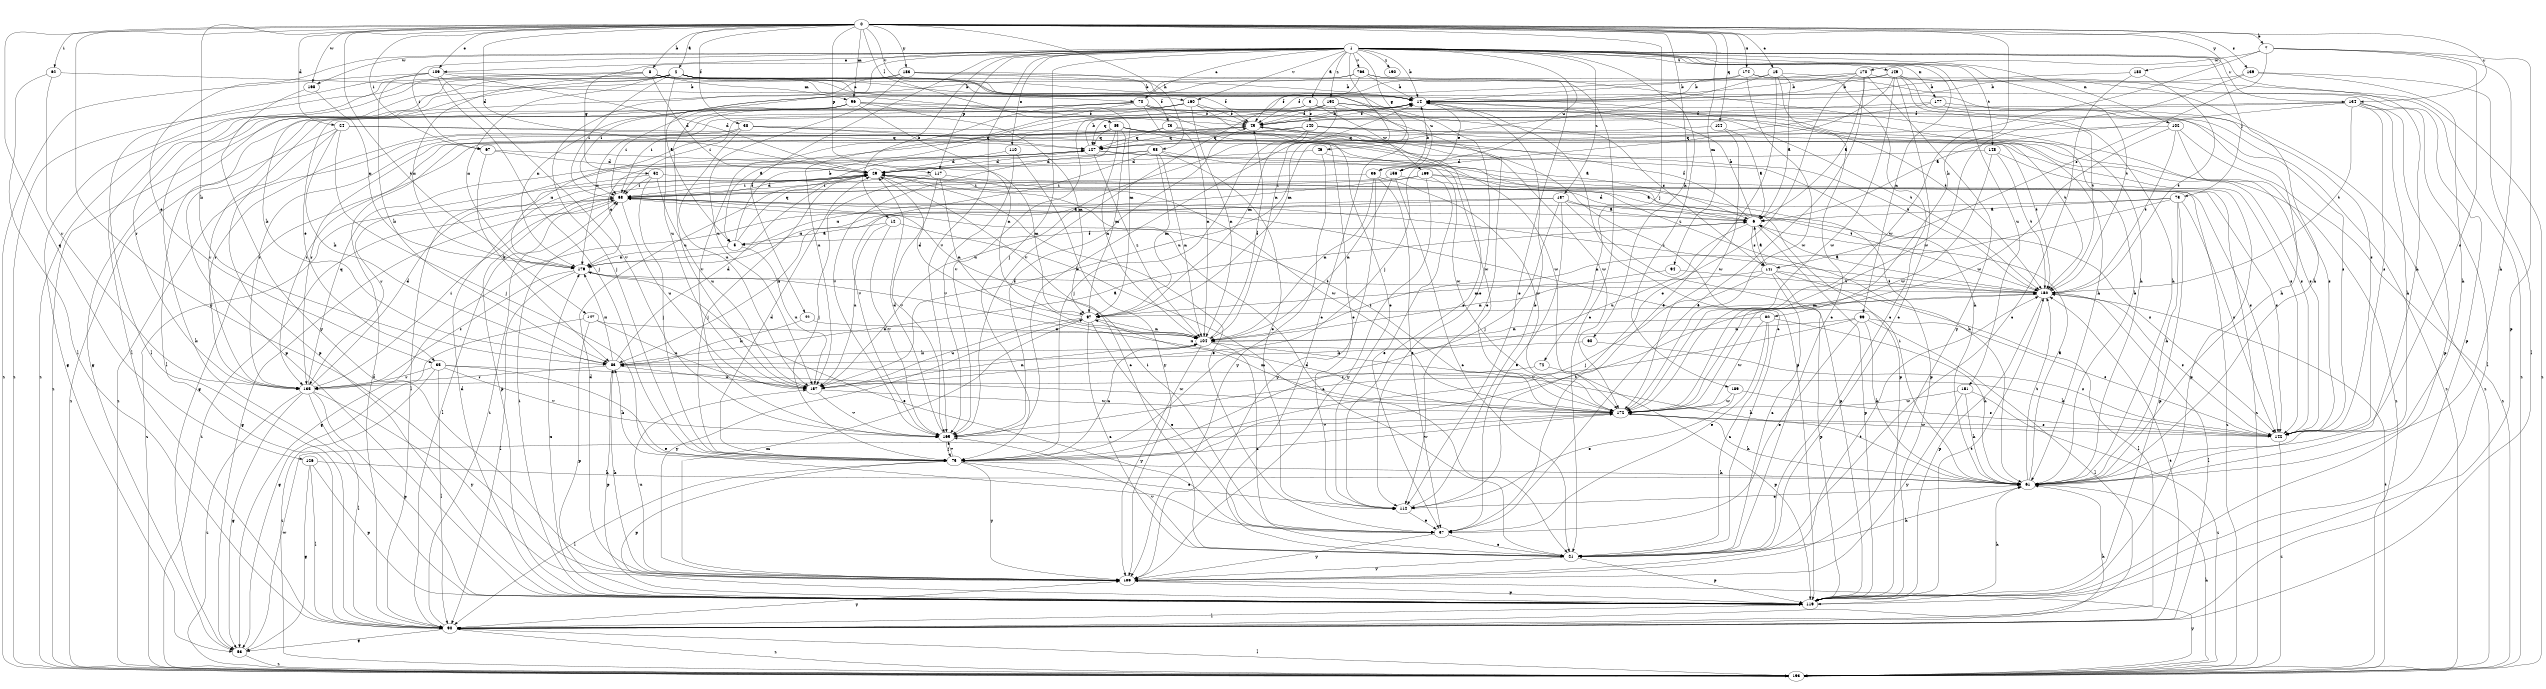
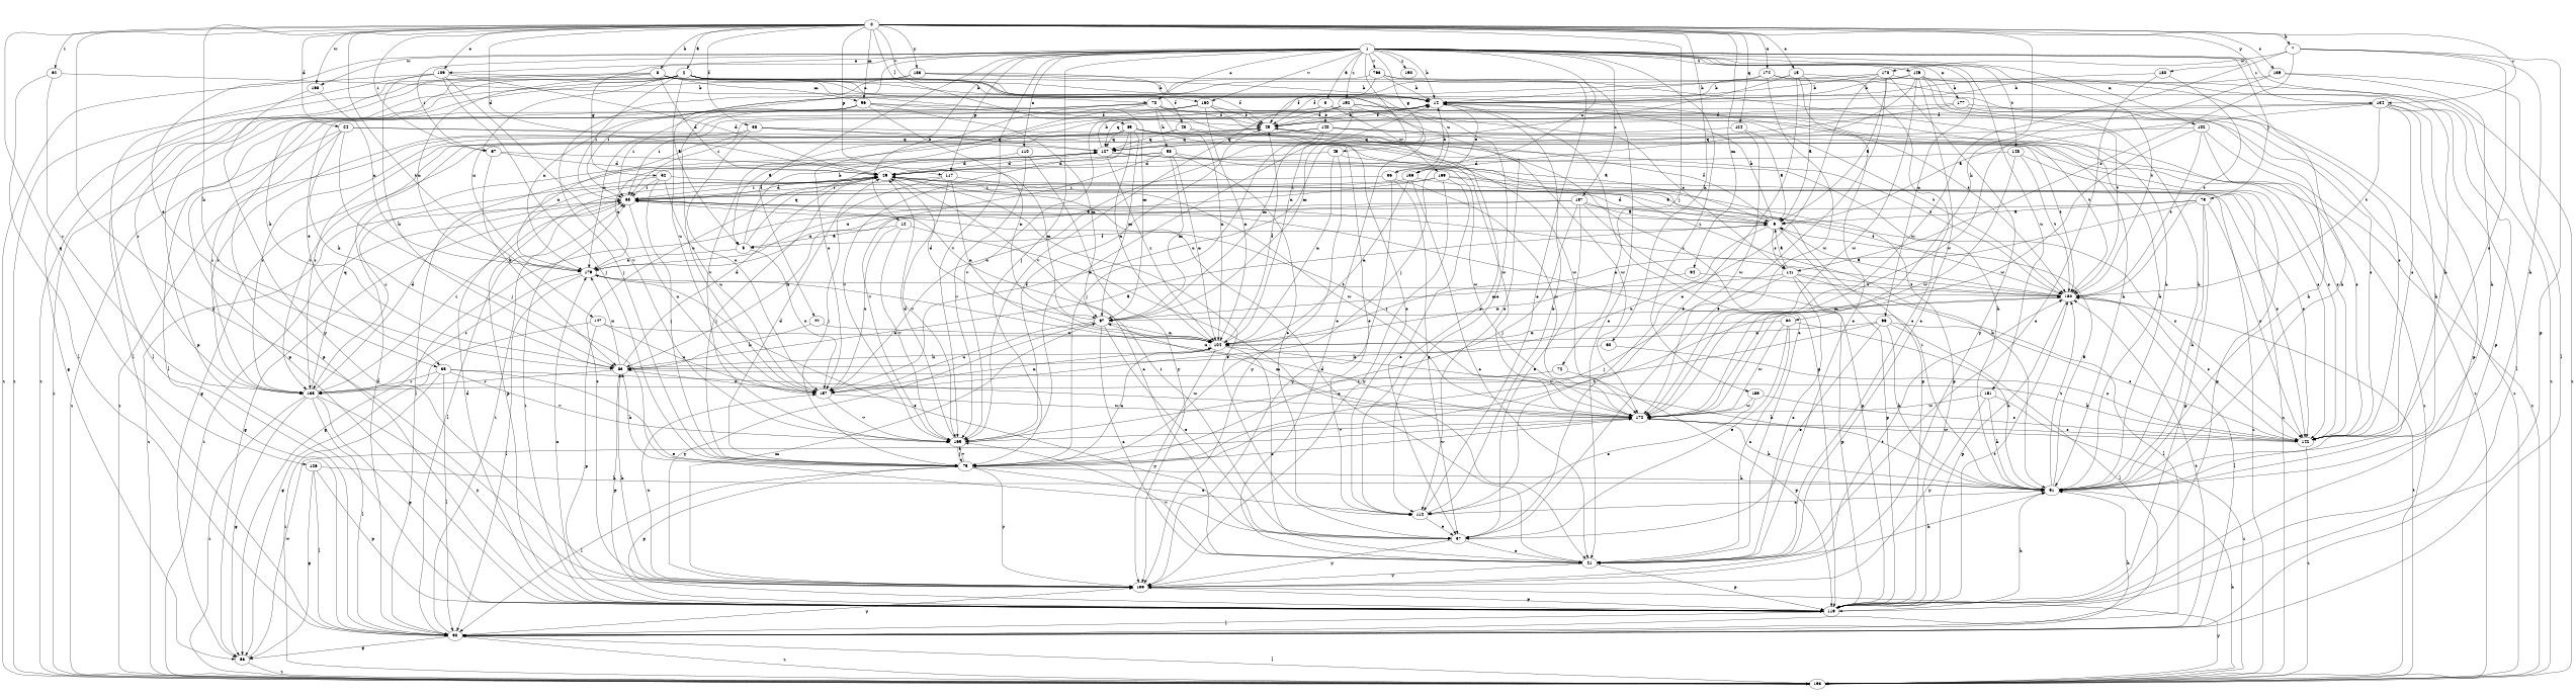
  strict digraph {
    0
    2
    7
    8
    15
    24
    29
    38
    58
    60
    62
    67
    72
    80
    83
    85
    94
    96
    109
    117
    124
    126
    134
    139
    147
    160
    168
    174
    180
    183
    186
    14
    n33 [label=70]
    150
    156
    43
    68
    90
    112
    119
    135
    157
    179
    193
    61
    141
    142
    170
    172
    45
    53
    97
    6
    21
    37
    75
    127
    104
    165
    1
    3
    5
    12
    35
    42
    46
    52
    73
    99
    102
    110
    148
    149
    151
    n75 [label=763]
    177
    187
    189
    190
    192
    140
    169
    36
    0 -> 2 [label=a]
    0 -> 7 [label=b]
    0 -> 8 [label=b]
    0 -> 15 [label=c]
    0 -> 24 [label=d]
    0 -> 29 [label=d]
    0 -> 38 [label=f]
-   0 -> 58 [label=h]
+   n33 -> 58 [label=h]
    0 -> 60 [label=h]
    0 -> 62 [label=i]
    0 -> 67 [label=i]
    0 -> 72 [label=j]
    0 -> 80 [label=k]
    0 -> 83 [label=k]
    0 -> 85 [label=l]
    0 -> 94 [label=m]
    0 -> 96 [label=m]
    0 -> 109 [label=o]
    0 -> 117 [label=p]
    0 -> 124 [label=q]
    0 -> 126 [label=q]
    0 -> 134 [label=r]
    0 -> 139 [label=s]
    0 -> 147 [label=t]
    0 -> 160 [label=v]
    0 -> 168 [label=w]
    0 -> 174 [label=x]
    0 -> 180 [label=y]
    0 -> 183 [label=y]
    0 -> 186 [label=y]
    2 -> 14 [label=b]
    2 -> n33 [label=c]
    2 -> 150 [label=t]
    2 -> 156 [label=u]
    2 -> 43 [label=f]
    2 -> 68 [label=i]
    2 -> 90 [label=l]
    2 -> 112 [label=o]
-   2 -> 119 [label=k]
+   2 -> 119 [label=p]
    2 -> 135 [label=r]
    2 -> 157 [label=u]
    2 -> 179 [label=x]
    2 -> 193 [label=z]
    7 -> 119 [label=p]
    7 -> 61 [label=h]
    7 -> 141 [label=s]
    7 -> 142 [label=s]
    7 -> 170 [label=w]
    7 -> 172 [label=w]
    8 -> 29 [label=d]
    8 -> 96 [label=m]
    8 -> 179 [label=x]
    8 -> 193 [label=z]
    8 -> 142 [label=s]
    8 -> 45 [label=f]
    8 -> 53 [label=g]
    8 -> 97 [label=m]
    15 -> 14 [label=b]
    15 -> 61 [label=h]
    15 -> 97 [label=m]
    15 -> 6 [label=a]
    15 -> 21 [label=c]
    15 -> 37 [label=e]
    24 -> 83 [label=k]
    24 -> 135 [label=r]
    24 -> 193 [label=z]
    24 -> 6 [label=a]
    24 -> 75 [label=j]
    24 -> 127 [label=q]
    29 -> 68 [label=i]
    29 -> 119 [label=p]
    29 -> 61 [label=h]
    29 -> 172 [label=w]
    29 -> 21 [label=c]
    29 -> 37 [label=e]
    29 -> 75 [label=j]
    38 -> 135 [label=r]
    38 -> 157 [label=u]
    38 -> 179 [label=x]
    38 -> 61 [label=h]
    38 -> 142 [label=s]
    38 -> 127 [label=q]
    58 -> 29 [label=d]
    58 -> 112 [label=o]
    58 -> 179 [label=x]
    58 -> 172 [label=w]
    58 -> 97 [label=m]
    58 -> 104 [label=n]
    58 -> 165 [label=v]
    60 -> 83 [label=k]
    60 -> 142 [label=s]
    62 -> 14 [label=b]
    62 -> 90 [label=l]
    62 -> 135 [label=r]
    67 -> 29 [label=d]
    67 -> 83 [label=k]
    67 -> 97 [label=m]
    72 -> 119 [label=p]
    72 -> 135 [label=r]
    80 -> 61 [label=h]
    80 -> 172 [label=w]
    80 -> 21 [label=c]
    80 -> 37 [label=e]
    80 -> 104 [label=n]
    83 -> 29 [label=d]
    83 -> 119 [label=p]
    83 -> 135 [label=r]
    83 -> 157 [label=u]
    83 -> 179 [label=x]
    83 -> 6 [label=a]
    85 -> 150 [label=t]
    85 -> 135 [label=r]
    85 -> 193 [label=z]
    85 -> 142 [label=s]
    85 -> 172 [label=w]
    85 -> 97 [label=m]
    85 -> 127 [label=q]
    85 -> 104 [label=n]
    85 -> 165 [label=v]
    94 -> 150 [label=t]
    94 -> 104 [label=n]
    96 -> 150 [label=t]
    96 -> 68 [label=i]
    96 -> 157 [label=u]
    96 -> 193 [label=z]
    96 -> 45 [label=f]
    96 -> 97 [label=m]
    96 -> 104 [label=n]
    109 -> 29 [label=d]
    109 -> 83 [label=k]
    109 -> 14 [label=b]
    109 -> 90 [label=l]
    109 -> 193 [label=z]
    109 -> 75 [label=j]
    109 -> 165 [label=v]
    117 -> 68 [label=i]
    117 -> 6 [label=a]
    117 -> 75 [label=j]
    117 -> 104 [label=n]
    117 -> 165 [label=v]
    124 -> 172 [label=w]
    124 -> 6 [label=a]
    124 -> 127 [label=q]
    126 -> 90 [label=l]
    126 -> 119 [label=p]
    126 -> 61 [label=h]
    126 -> 53 [label=g]
    134 -> 150 [label=t]
    134 -> 90 [label=l]
    134 -> 119 [label=p]
    134 -> 61 [label=h]
    134 -> 142 [label=s]
    134 -> 45 [label=f]
    134 -> 6 [label=a]
    134 -> 127 [label=q]
    139 -> 14 [label=b]
    139 -> 90 [label=l]
    139 -> 61 [label=h]
    139 -> 172 [label=w]
    147 -> 119 [label=p]
    147 -> 157 [label=u]
    147 -> 53 [label=g]
    147 -> 104 [label=n]
    160 -> 68 [label=i]
    160 -> 112 [label=o]
    160 -> 119 [label=p]
    160 -> 179 [label=x]
    160 -> 142 [label=s]
    160 -> 45 [label=f]
    160 -> 104 [label=n]
    168 -> 186 [label=y]
    168 -> 179 [label=x]
    174 -> 14 [label=b]
    174 -> 119 [label=p]
    174 -> 179 [label=x]
    174 -> 172 [label=w]
    174 -> 21 [label=c]
    180 -> 14 [label=b]
    180 -> 150 [label=t]
    180 -> 21 [label=c]
    183 -> 83 [label=k]
    183 -> 14 [label=b]
    183 -> 112 [label=o]
-   183 -> 157 [label=u]
    183 -> 21 [label=c]
    183 -> 75 [label=j]
-   186 -> 29 [label=d]
+   186 -> 29 [label=s]
    186 -> 83 [label=k]
    186 -> 150 [label=t]
    186 -> 119 [label=p]
    186 -> 157 [label=u]
    186 -> 97 [label=m]
    14 -> 45 [label=f]
    14 -> 21 [label=c]
    14 -> 36 [label=e]
    n33 -> 150 [label=t]
    n33 -> 90 [label=l]
    n33 -> 112 [label=o]
    n33 -> 119 [label=p]
    n33 -> 157 [label=u]
    n33 -> 45 [label=f]
    n33 -> 104 [label=n]
    n33 -> 165 [label=v]
    150 -> 68 [label=i]
    150 -> 90 [label=l]
    150 -> 119 [label=p]
    150 -> 142 [label=s]
    150 -> 97 [label=m]
    150 -> 6 [label=a]
    156 -> 68 [label=i]
    156 -> 142 [label=s]
    156 -> 21 [label=c]
    156 -> 104 [label=n]
    43 -> 112 [label=o]
    43 -> 135 [label=r]
    43 -> 172 [label=w]
    43 -> 127 [label=q]
    68 -> 29 [label=d]
    68 -> 90 [label=l]
    68 -> 157 [label=u]
    68 -> 193 [label=z]
    68 -> 53 [label=g]
    68 -> 6 [label=a]
    90 -> 186 [label=y]
    90 -> 150 [label=t]
    90 -> 68 [label=i]
    90 -> 193 [label=z]
    90 -> 61 [label=h]
    90 -> 45 [label=f]
    90 -> 53 [label=g]
    112 -> 14 [label=b]
    112 -> 37 [label=e]
    119 -> 29 [label=d]
    119 -> 150 [label=t]
    119 -> 68 [label=i]
    119 -> 90 [label=l]
    119 -> 179 [label=x]
    119 -> 61 [label=h]
    135 -> 29 [label=d]
    135 -> 186 [label=y]
    135 -> 68 [label=i]
    135 -> 90 [label=l]
    135 -> 119 [label=p]
    135 -> 193 [label=z]
    135 -> 53 [label=g]
    135 -> 127 [label=q]
    157 -> 172 [label=w]
    157 -> 104 [label=n]
    157 -> 165 [label=v]
    179 -> 150 [label=t]
    179 -> 90 [label=l]
    179 -> 135 [label=r]
    179 -> 37 [label=e]
    193 -> 186 [label=y]
    193 -> 150 [label=t]
    193 -> 68 [label=i]
    193 -> 90 [label=l]
    193 -> 61 [label=h]
    61 -> 14 [label=b]
    61 -> 150 [label=t]
    61 -> 68 [label=i]
    61 -> 112 [label=o]
    61 -> 6 [label=a]
    141 -> 150 [label=t]
    141 -> 90 [label=l]
    141 -> 119 [label=p]
    141 -> 97 [label=m]
    141 -> 6 [label=a]
    141 -> 21 [label=c]
    141 -> 75 [label=j]
    142 -> 83 [label=k]
    142 -> 193 [label=z]
    142 -> 172 [label=w]
    170 -> 186 [label=y]
    170 -> 14 [label=b]
    170 -> 112 [label=o]
    170 -> 193 [label=z]
    170 -> 45 [label=f]
    170 -> 6 [label=a]
    170 -> 37 [label=e]
    172 -> 68 [label=i]
    172 -> 179 [label=x]
    172 -> 61 [label=h]
    172 -> 142 [label=s]
    172 -> 97 [label=m]
    172 -> 165 [label=v]
    45 -> 14 [label=b]
    45 -> 119 [label=p]
    45 -> 172 [label=w]
    45 -> 53 [label=g]
    45 -> 127 [label=q]
    53 -> 193 [label=z]
    53 -> 172 [label=w]
    97 -> 29 [label=d]
    97 -> 186 [label=y]
    97 -> 157 [label=u]
    97 -> 21 [label=c]
    97 -> 37 [label=e]
    97 -> 104 [label=n]
    6 -> 29 [label=d]
    6 -> 14 [label=b]
    6 -> 119 [label=p]
    6 -> 157 [label=u]
    6 -> 141 [label=s]
    6 -> 45 [label=f]
    6 -> 5 [label=f]
    21 -> 29 [label=d]
    21 -> 186 [label=y]
    21 -> 119 [label=p]
    21 -> 61 [label=h]
    21 -> 165 [label=v]
    37 -> 186 [label=y]
    37 -> 68 [label=i]
    37 -> 21 [label=c]
    75 -> 29 [label=d]
    75 -> 83 [label=k]
    75 -> 186 [label=y]
    75 -> 150 [label=t]
    75 -> 90 [label=l]
    75 -> 112 [label=o]
    75 -> 119 [label=p]
    75 -> 61 [label=h]
    75 -> 172 [label=w]
    75 -> 104 [label=n]
    75 -> 165 [label=v]
    127 -> 29 [label=d]
    127 -> 14 [label=b]
    127 -> 90 [label=l]
    127 -> 119 [label=p]
    127 -> 193 [label=z]
    127 -> 104 [label=z]
    104 -> 83 [label=k]
    104 -> 186 [label=y]
    104 -> 61 [label=h]
    104 -> 45 [label=f]
    104 -> 21 [label=c]
    165 -> 29 [label=d]
    165 -> 14 [label=b]
    165 -> 45 [label=f]
    165 -> 75 [label=j]
    1 -> 67 [label=i]
    1 -> 109 [label=o]
    1 -> 117 [label=p]
    1 -> 134 [label=r]
    1 -> 160 [label=v]
    1 -> 168 [label=w]
    1 -> 14 [label=b]
    1 -> n33 [label=c]
    1 -> 150 [label=t]
    1 -> 156 [label=u]
    1 -> 61 [label=h]
    1 -> 75 [label=j]
    1 -> 104 [label=n]
    1 -> 165 [label=v]
    1 -> 3 [label=a]
    1 -> 5 [label=a]
    1 -> 12 [label=b]
    1 -> 35 [label=e]
    1 -> 42 [label=f]
    1 -> 46 [label=g]
    1 -> 52 [label=g]
    1 -> 73 [label=j]
    1 -> 99 [label=n]
    1 -> 102 [label=n]
    1 -> 110 [label=o]
    1 -> 148 [label=t]
    1 -> 149 [label=t]
    1 -> 151 [label=u]
    1 -> n75 [label=v]
    1 -> 177 [label=x]
    1 -> 187 [label=z]
    1 -> 189 [label=z]
    1 -> 190 [label=z]
    1 -> 192 [label=z]
    3 -> 141 [label=s]
    3 -> 5 [label=a]
    3 -> 35 [label=e]
    3 -> 140 [label=s]
    3 -> 169 [label=w]
    5 -> 14 [label=b]
    5 -> 157 [label=u]
    5 -> 179 [label=x]
    5 -> 127 [label=q]
    12 -> 157 [label=u]
    12 -> 21 [label=c]
    12 -> 165 [label=v]
    12 -> 5 [label=a]
    35 -> 90 [label=l]
    35 -> 135 [label=r]
    35 -> 193 [label=z]
    35 -> 172 [label=w]
    35 -> 37 [label=e]
    35 -> 165 [label=v]
    42 -> 83 [label=k]
    42 -> 104 [label=n]
    46 -> 29 [label=d]
    46 -> 186 [label=y]
    46 -> 119 [label=p]
    52 -> 150 [label=t]
    52 -> 68 [label=i]
    52 -> 135 [label=r]
    52 -> 157 [label=u]
    52 -> 75 [label=j]
    73 -> 119 [label=p]
    73 -> 61 [label=h]
    73 -> 142 [label=s]
    73 -> 53 [label=g]
    73 -> 6 [label=a]
    73 -> 104 [label=n]
    99 -> 90 [label=l]
    99 -> 61 [label=h]
    99 -> 142 [label=s]
    99 -> 37 [label=e]
    99 -> 104 [label=n]
    99 -> 165 [label=v]
    102 -> 150 [label=t]
    102 -> 193 [label=z]
    102 -> 142 [label=s]
    102 -> 172 [label=w]
    102 -> 127 [label=q]
    110 -> 29 [label=d]
    110 -> 186 [label=y]
    110 -> 165 [label=v]
    148 -> 29 [label=d]
    148 -> 150 [label=t]
    148 -> 119 [label=p]
    148 -> 172 [label=w]
    149 -> 14 [label=b]
    149 -> 150 [label=t]
    149 -> 193 [label=z]
    149 -> 61 [label=h]
    149 -> 172 [label=w]
    149 -> 21 [label=c]
    149 -> 75 [label=j]
    149 -> 165 [label=v]
    151 -> 186 [label=y]
    151 -> 193 [label=z]
    151 -> 61 [label=h]
    151 -> 172 [label=w]
    n75 -> 14 [label=b]
    n75 -> 68 [label=i]
    n75 -> 61 [label=h]
    n75 -> 45 [label=f]
-   n75 -> 53 [label=g]
    n75 -> 21 [label=c]
    177 -> 157 [label=u]
    177 -> 193 [label=z]
    177 -> 61 [label=h]
    177 -> 45 [label=f]
    187 -> 83 [label=k]
    187 -> 119 [label=p]
    187 -> 179 [label=x]
    187 -> 142 [label=s]
    187 -> 6 [label=a]
    187 -> 37 [label=e]
    187 -> 75 [label=j]
    189 -> 112 [label=o]
    189 -> 142 [label=s]
    189 -> 172 [label=w]
    192 -> 68 [label=i]
    192 -> 112 [label=o]
    192 -> 193 [label=z]
    192 -> 61 [label=h]
    192 -> 45 [label=f]
    192 -> 97 [label=m]
    192 -> 165 [label=v]
    140 -> 150 [label=t]
    140 -> 135 [label=r]
    140 -> 157 [label=u]
    140 -> 193 [label=z]
    140 -> 142 [label=s]
    140 -> 75 [label=j]
    140 -> 127 [label=q]
    169 -> 186 [label=y]
    169 -> 68 [label=i]
    169 -> 179 [label=x]
    169 -> 193 [label=z]
    169 -> 142 [label=s]
    169 -> 37 [label=e]
    36 -> 186 [label=y]
    36 -> 14 [label=b]
    36 -> 68 [label=i]
    36 -> 172 [label=w]
    36 -> 37 [label=e]
-   36 -> 104 [label=n]
+   46 -> 104 [label=n]
  }
